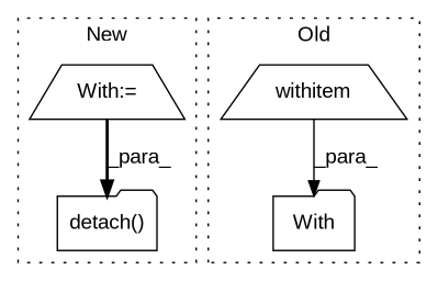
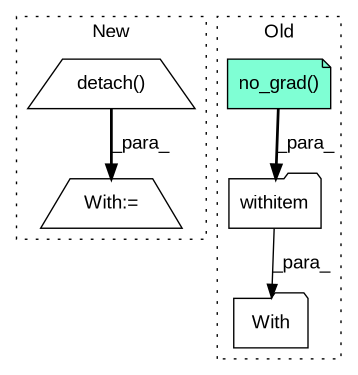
  digraph {
    fontname="Liberation Sans"
    node [a=75 fillcolor=white fontname="Liberation Sans" s=9173 shape=trapezium style=filled]
    edge [fontname="Liberation Sans" style=bold]
-   n1 [l=10 label="detach()" s=8888 shape=folder]
+   n1 [l=10 label="detach()" s=8888]
    n2 [a=68 l=3 label="With:=" s=8885]
    n3 [a=39 l="5,40" label=With s="9168,9178" shape=folder]
-   n4 [a=49 l=5 label=withitem]
+   n4 [a=49 l=5 label=withitem shape=folder]
+   n5 [fillcolor=aquamarine l=15 label="no_grad()" shape=note]
    subgraph cluster_1 {
      label=New
      style=dotted
      n1
      n2
    }
    subgraph cluster_2 {
      label=Old
      style=dotted
      n3
      n4
+     n5
    }
-   n2 -> n1 [label=_para_]
+   n1 -> n2 [label=_para_]
    n4 -> n3 [label=_para_ style=solid]
+   n5 -> n4 [label=_para_]
  }
